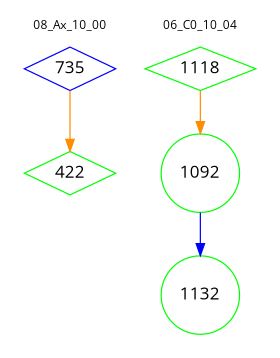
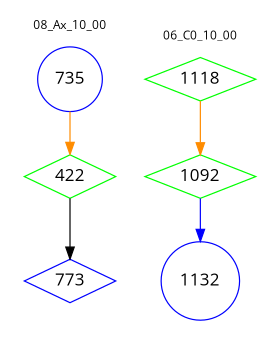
  digraph {
    fontname="Open Sans"
    node [color=blue fontname="Open Sans" shape=circle]
    edge [color=darkorange fontname="Open Sans"]
-   n1 [label=735 shape=diamond]
+   n1 [label=735]
    n2 [color=green label=422 shape=diamond]
+   n3 [label=773 shape=diamond]
    n4 [color=green label=1118 shape=diamond]
-   n5 [color=green label=1092]
-   n6 [color=green label=1132]
+   n5 [color=green label=1092 shape=diamond]
+   n6 [label=1132]
    subgraph cluster_1 {
      color=white
      fontsize=10
      label="08_Ax_10_00"
      n1
      n2
+     n3
    }
    subgraph cluster_2 {
      color=white
      fontsize=10
-     label="06_C0_10_04"
+     label="06_C0_10_00"
      n4
      n5
      n6
    }
    n1 -> n2
+   n2 -> n3 [color=black]
    n4 -> n5
    n5 -> n6 [color=blue]
  }
